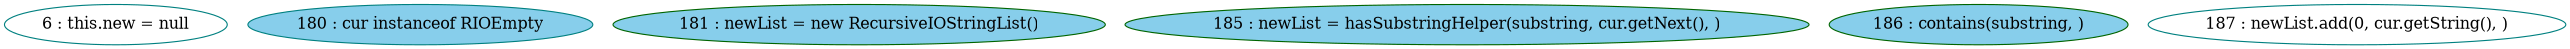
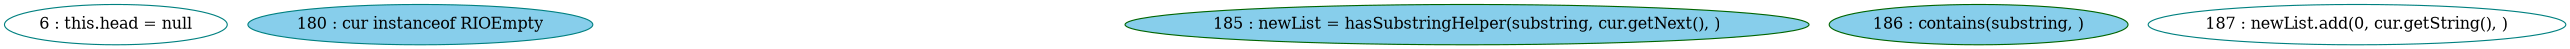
  digraph {
    node [style=filled fillcolor=skyblue color=teal]
-   "6 : this.head = null" [fillcolor=white label="6 : this.new = null"]
+   "6 : this.head = null" [fillcolor=white]
    "180 : cur instanceof RIOEmpty"
-   "181 : newList = new RecursiveIOStringList()" [color=darkgreen]
    "185 : newList = hasSubstringHelper(substring, cur.getNext(), )" [color=darkgreen]
    "186 : contains(substring, )" [color=darkgreen]
    "187 : newList.add(0, cur.getString(), )" [fillcolor=white]
  }
